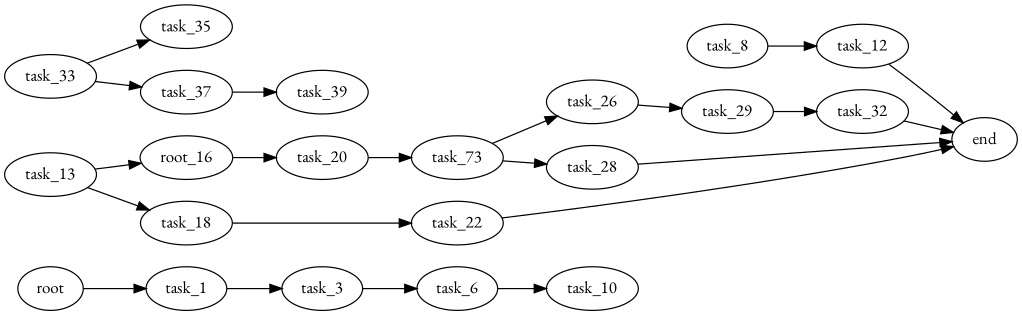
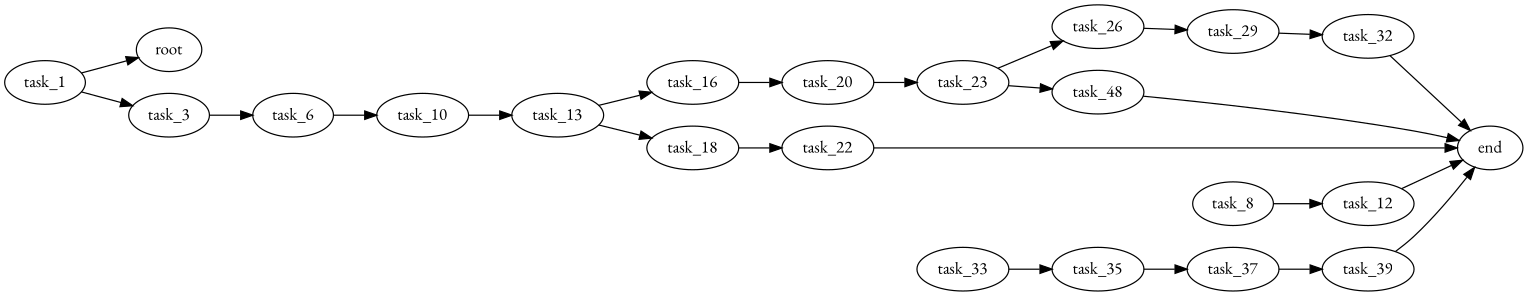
  digraph {
    fontname="EB Garamond"
    rankdir=LR
    node [fontname="EB Garamond"]
    edge [fontname="EB Garamond"]
    root
    task_1
    task_3
    task_6
    task_10
    task_8
    task_12
    task_13
    end
-   task_16 [label=root_16]
+   task_16
    task_18
    task_20
    task_22
-   task_23 [label=task_73]
+   task_23
    task_26
-   task_28
+   task_28 [label=task_48]
    task_29
    task_32
    task_33
    task_35
    task_37
    task_39
-   root -> task_1
+   task_1 -> root
    task_1 -> task_3
    task_3 -> task_6
    task_6 -> task_10
+   task_10 -> task_13
    task_8 -> task_12
    task_12 -> end
    task_13 -> task_16
    task_13 -> task_18
    task_16 -> task_20
    task_18 -> task_22
    task_20 -> task_23
    task_22 -> end
    task_23 -> task_26
    task_23 -> task_28
    task_26 -> task_29
    task_28 -> end
    task_29 -> task_32
    task_32 -> end
    task_33 -> task_35
-   task_33 -> task_37
+   task_35 -> task_37
    task_37 -> task_39
+   task_39 -> end
  }
